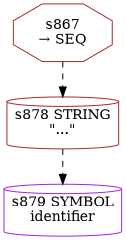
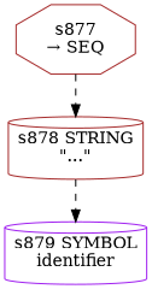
  digraph {
    rankdir=TB
    node [shape=cylinder color=brown]
    edge [style=dashed]
-   n1 [fixedsize=false label="s867\n&rarr; SEQ" peripheries=1 shape=octagon]
+   n1 [fixedsize=false label="s877\n&rarr; SEQ" peripheries=1 shape=octagon]
    n2 [label="s878 STRING\n\"...\""]
    n3 [label="s879 SYMBOL\nidentifier" color=purple]
    n1 -> n2
    n2 -> n3
  }
